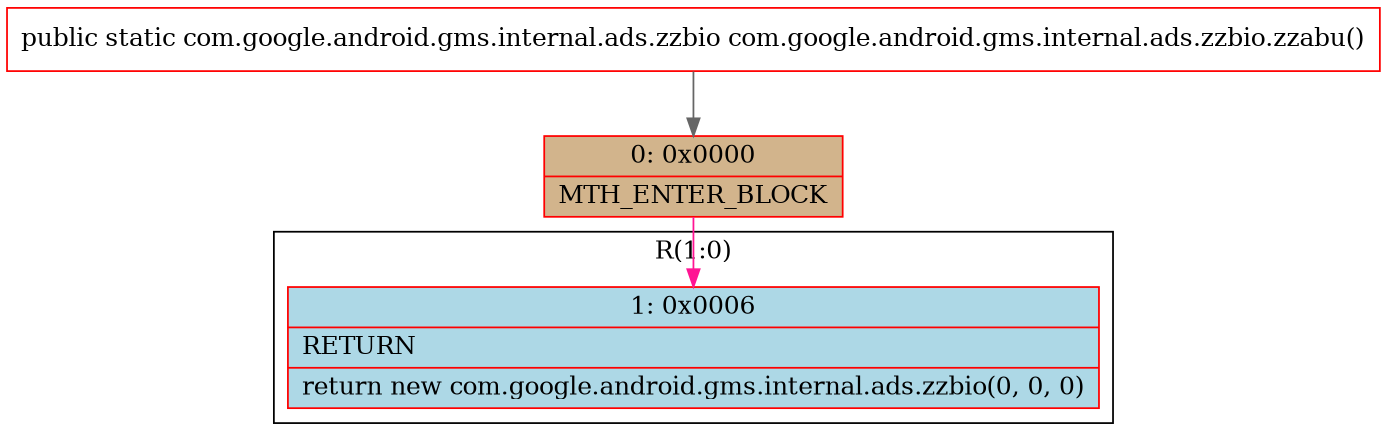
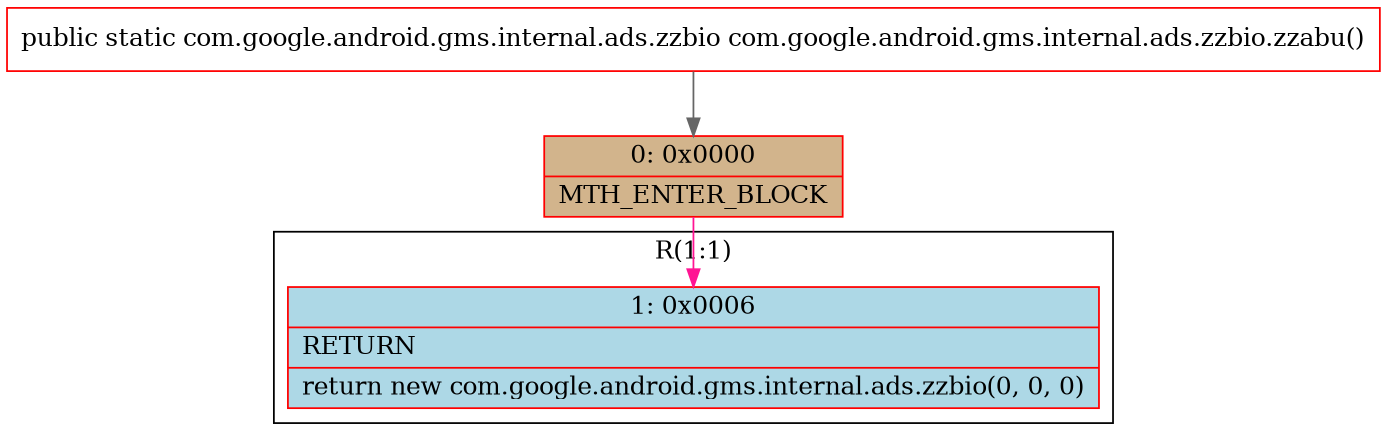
  digraph {
    node [color=red shape=record style=filled]
    n1 [label="{1\:\ 0x0006|RETURN\l|return new com.google.android.gms.internal.ads.zzbio(0, 0, 0)\l}" fillcolor=lightblue]
    n2 [label="{0\:\ 0x0000|MTH_ENTER_BLOCK\l}" fillcolor=tan]
    n3 [label="{public static com.google.android.gms.internal.ads.zzbio com.google.android.gms.internal.ads.zzbio.zzabu() }" fillcolor=white]
    subgraph cluster_1 {
-     label="R(1:0)"
+     label="R(1:1)"
      n1
    }
    n2 -> n1 [color=deeppink]
    n3 -> n2 [color=gray40]
  }
